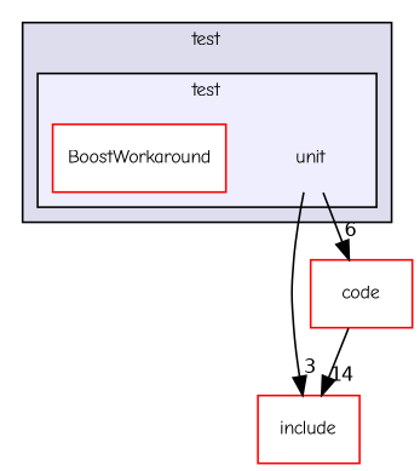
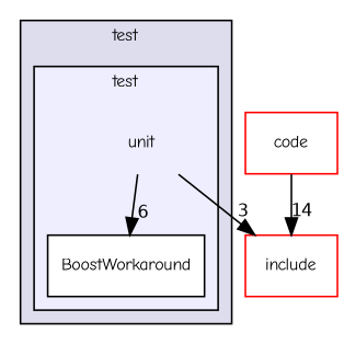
  digraph {
    compound=true
    fontname="Comic Neue"
    node [fontname="Comic Neue" fontsize=10 shape=box color=red fillcolor=white style=filled]
    edge [labeldistance=1.5 labelfontname=Helvetica labelfontsize=10 fontname="Comic Neue"]
    n1 [label=unit shape=plaintext color="" fillcolor="" style=""]
-   n2 [label=BoostWorkaround]
+   n2 [color=black label=BoostWorkaround]
    n3 [label=include]
    n4 [label=code]
    subgraph cluster_1 {
      bgcolor="#ddddee"
      fontsize=10
      label=test
      pencolor=black
      subgraph cluster_2 {
        bgcolor="#eeeeff"
        fontsize=10
        pencolor=black
        n1
        n2
      }
    }
    n1 -> n3 [headlabel=3]
-   n1 -> n4 [headlabel=6]
+   n1 -> n2 [headlabel=6]
    n4 -> n3 [headlabel=14]
  }
